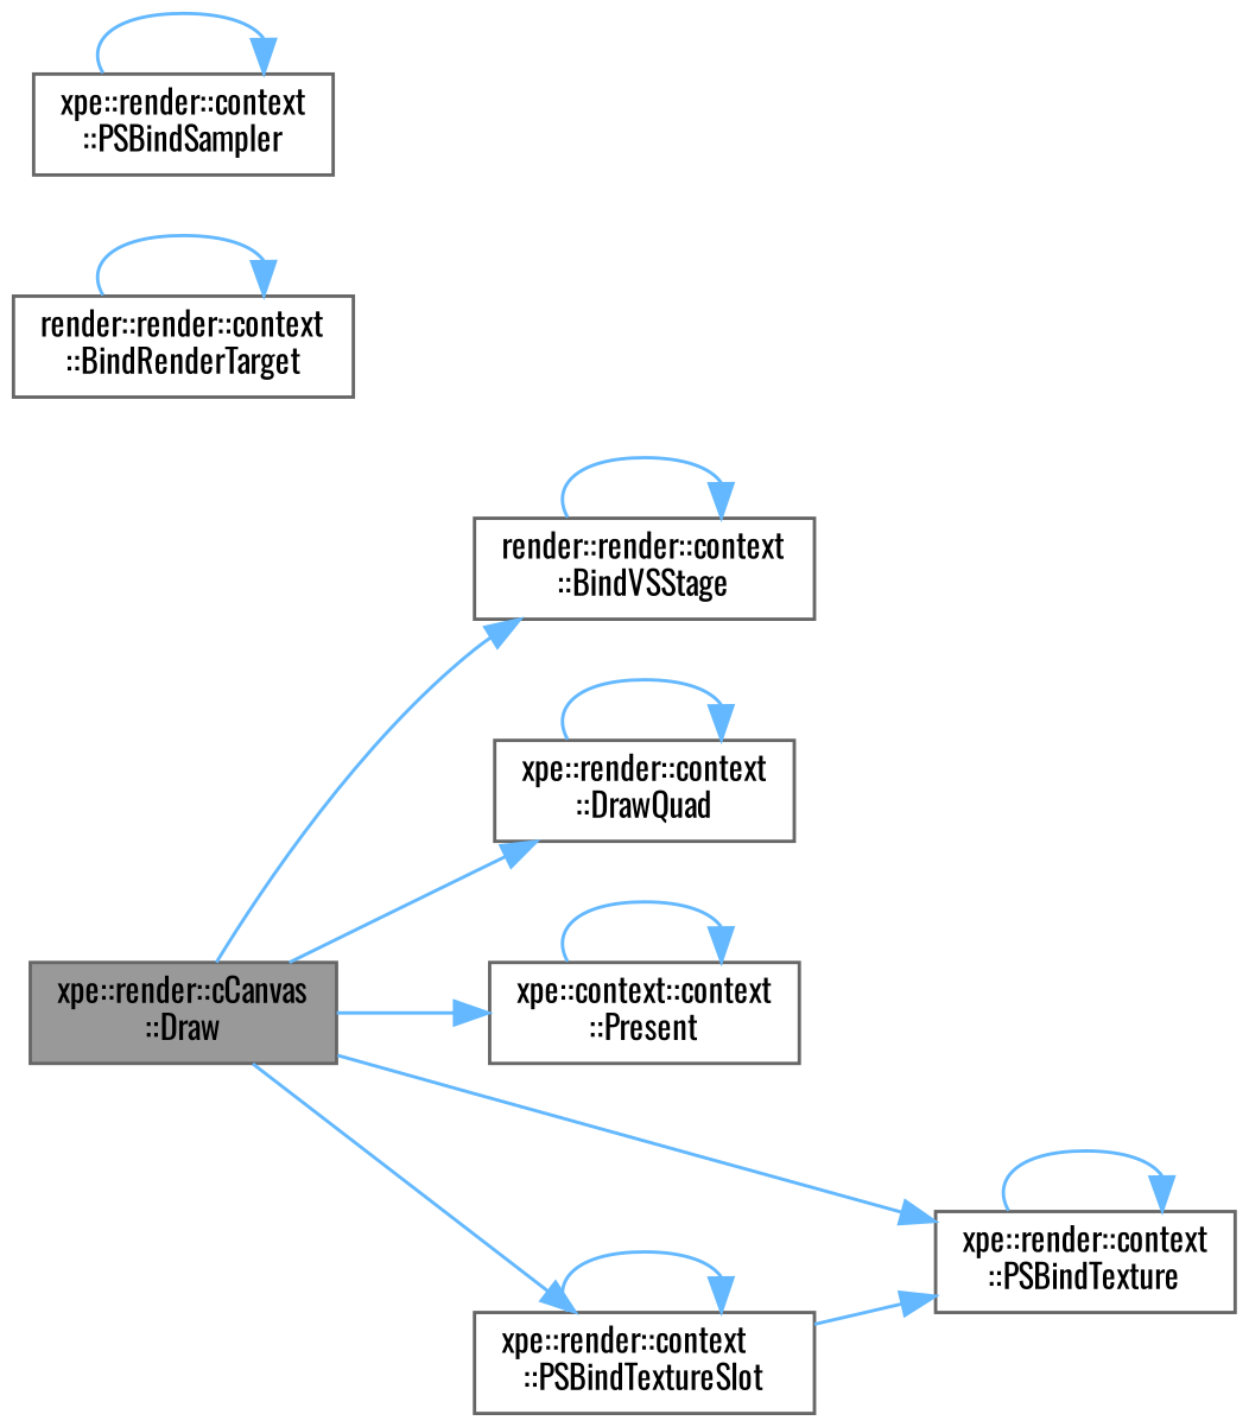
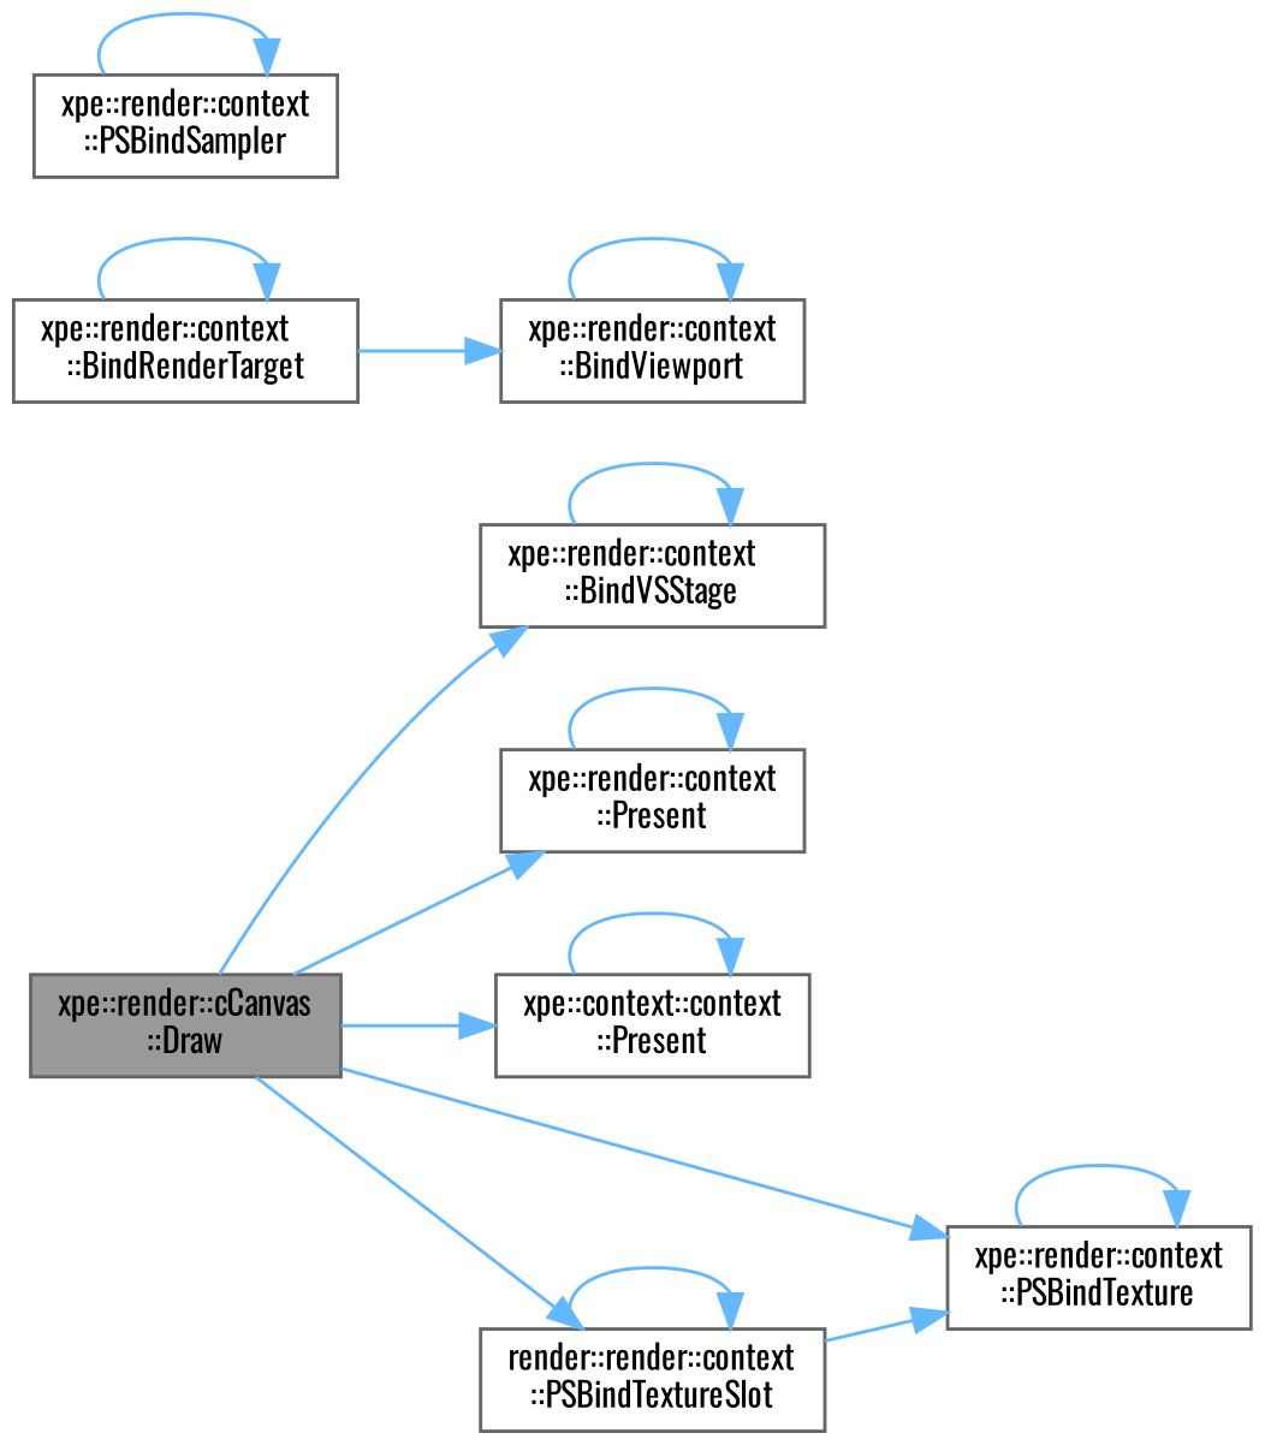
  digraph {
    fontname=Oswald
    rankdir=LR
    node [color=grey40 fillcolor=white fontname=Oswald fontsize=10 shape=box style=filled]
    edge [color=steelblue1 fontname=Oswald fontsize=10 labelfontname=Helvetica labelfontsize=10 style=solid]
    n1 [color=gray40 fillcolor=grey60 fontcolor=black height=0.2 label="xpe::render::cCanvas\l::Draw" width=0.4]
-   n2 [height=0.2 label="render::render::context\l::BindVSStage" width=0.4]
-   n3 [height=0.2 label="xpe::render::context\l::DrawQuad" width=0.4]
+   n2 [height=0.2 label="xpe::render::context\l::BindVSStage" width=0.4]
+   n3 [height=0.2 label="xpe::render::context\l::Present" width=0.4]
    n4 [height=0.2 label="xpe::context::context\l::Present" width=0.4]
    n5 [height=0.2 label="xpe::render::context\l::PSBindTexture" width=0.4]
-   n6 [height=0.2 label="xpe::render::context\l::PSBindTextureSlot" width=0.4]
-   n7 [height=0.2 label="render::render::context\l::BindRenderTarget" width=0.4]
+   n6 [height=0.2 label="render::render::context\l::PSBindTextureSlot" width=0.4]
+   n7 [height=0.2 label="xpe::render::context\l::BindRenderTarget" width=0.4]
+   n8 [height=0.2 label="xpe::render::context\l::BindViewport" width=0.4]
    n9 [height=0.2 label="xpe::render::context\l::PSBindSampler" width=0.4]
    n1 -> n2
    n1 -> n3
    n1 -> n4
    n1 -> n5
    n1 -> n6
    n2 -> n2
    n3 -> n3
    n4 -> n4
    n5 -> n5
    n6 -> n5
    n6 -> n6
    n7 -> n7
+   n7 -> n8
+   n8 -> n8
    n9 -> n9
  }
